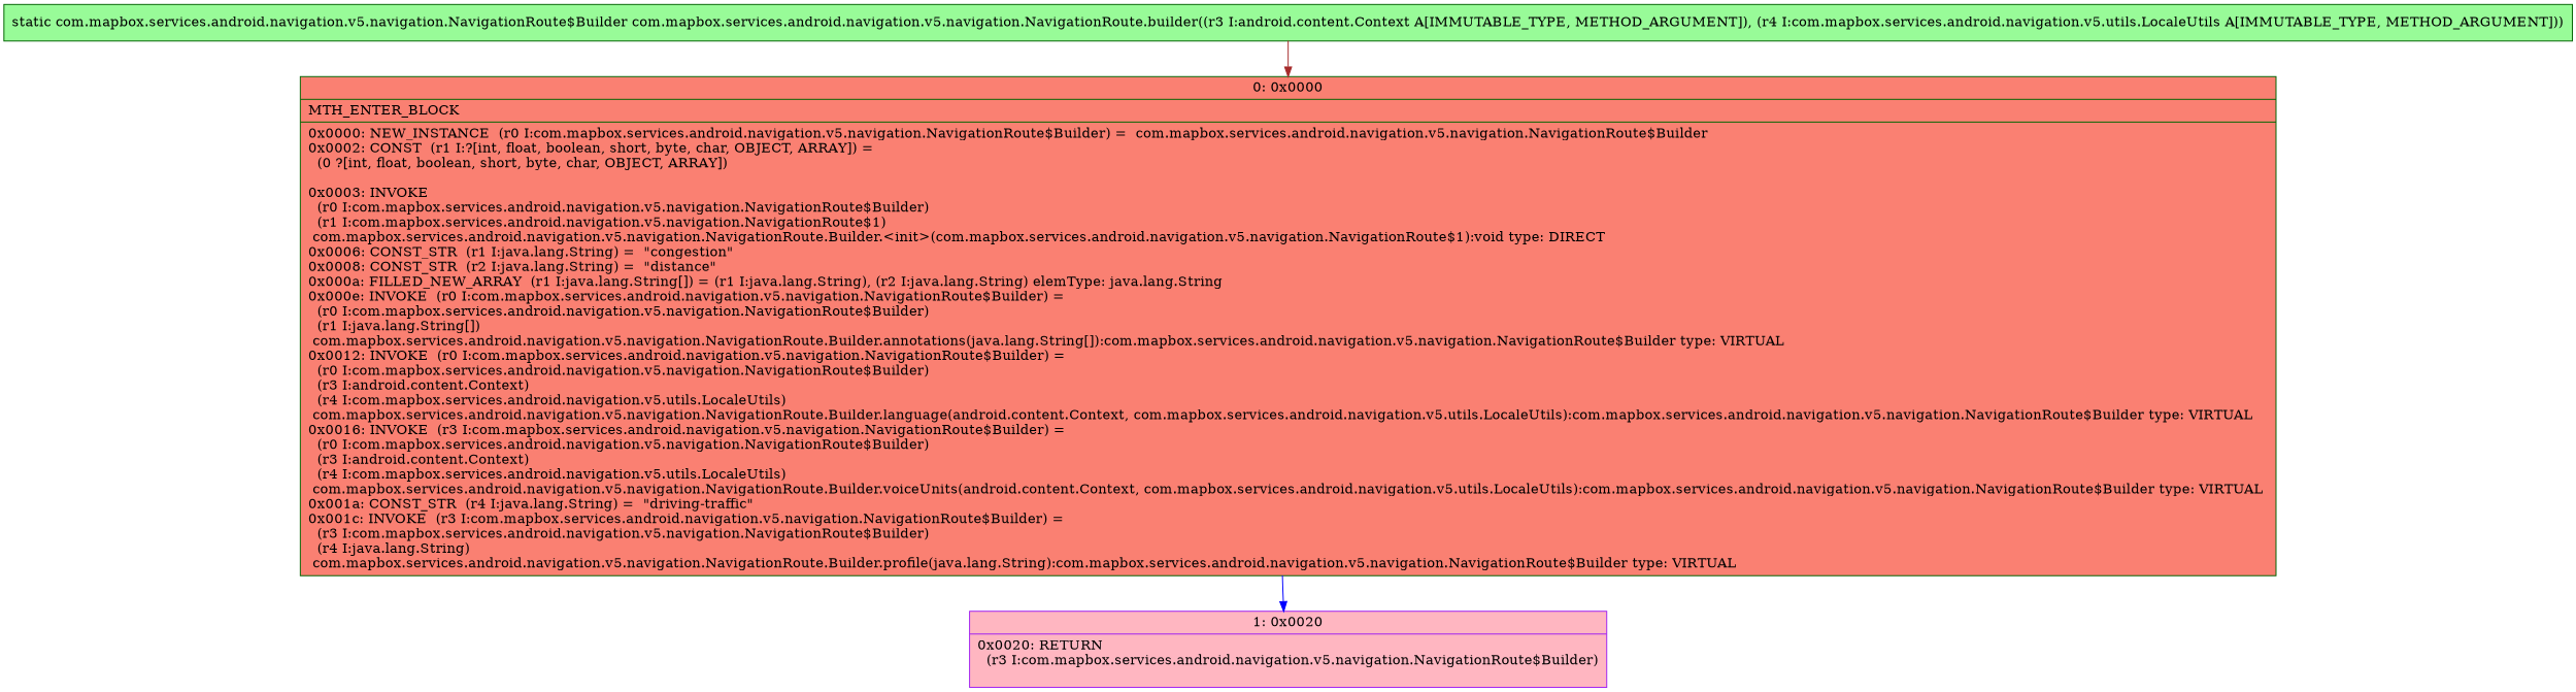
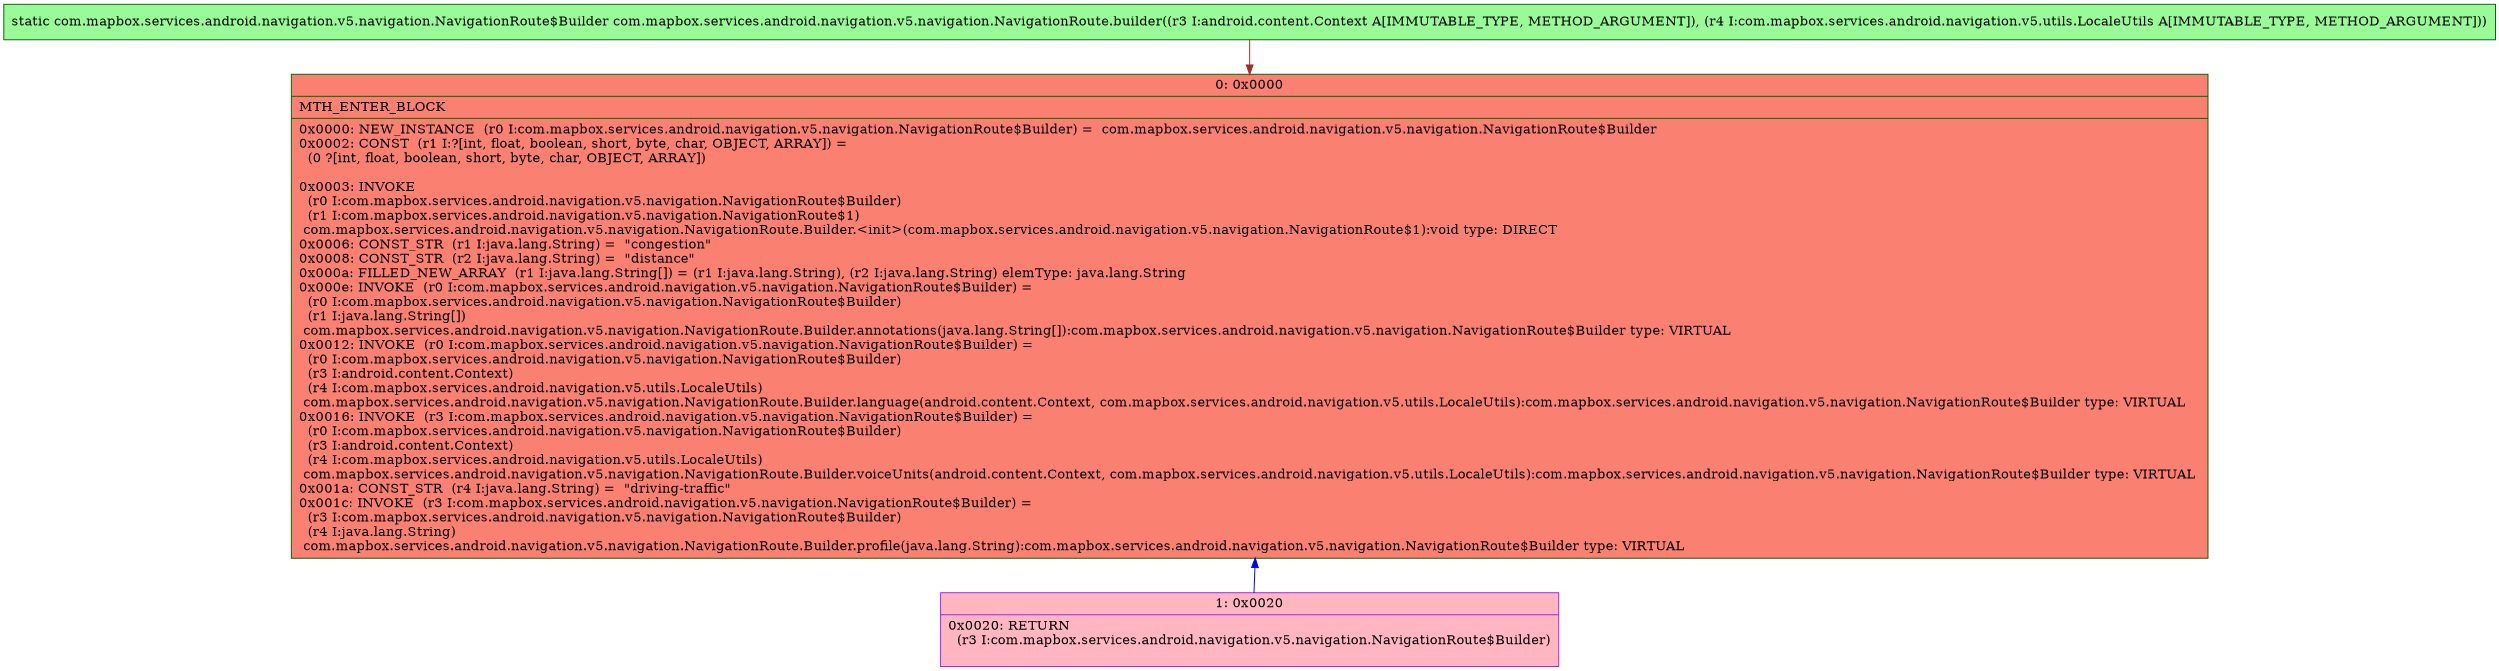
  digraph {
    node [shape=record style=filled color=darkgreen]
    n1 [label="{0\:\ 0x0000|MTH_ENTER_BLOCK\l|0x0000: NEW_INSTANCE  (r0 I:com.mapbox.services.android.navigation.v5.navigation.NavigationRoute$Builder) =  com.mapbox.services.android.navigation.v5.navigation.NavigationRoute$Builder \l0x0002: CONST  (r1 I:?[int, float, boolean, short, byte, char, OBJECT, ARRAY]) = \l  (0 ?[int, float, boolean, short, byte, char, OBJECT, ARRAY])\l \l0x0003: INVOKE  \l  (r0 I:com.mapbox.services.android.navigation.v5.navigation.NavigationRoute$Builder)\l  (r1 I:com.mapbox.services.android.navigation.v5.navigation.NavigationRoute$1)\l com.mapbox.services.android.navigation.v5.navigation.NavigationRoute.Builder.\<init\>(com.mapbox.services.android.navigation.v5.navigation.NavigationRoute$1):void type: DIRECT \l0x0006: CONST_STR  (r1 I:java.lang.String) =  \"congestion\" \l0x0008: CONST_STR  (r2 I:java.lang.String) =  \"distance\" \l0x000a: FILLED_NEW_ARRAY  (r1 I:java.lang.String[]) = (r1 I:java.lang.String), (r2 I:java.lang.String) elemType: java.lang.String \l0x000e: INVOKE  (r0 I:com.mapbox.services.android.navigation.v5.navigation.NavigationRoute$Builder) = \l  (r0 I:com.mapbox.services.android.navigation.v5.navigation.NavigationRoute$Builder)\l  (r1 I:java.lang.String[])\l com.mapbox.services.android.navigation.v5.navigation.NavigationRoute.Builder.annotations(java.lang.String[]):com.mapbox.services.android.navigation.v5.navigation.NavigationRoute$Builder type: VIRTUAL \l0x0012: INVOKE  (r0 I:com.mapbox.services.android.navigation.v5.navigation.NavigationRoute$Builder) = \l  (r0 I:com.mapbox.services.android.navigation.v5.navigation.NavigationRoute$Builder)\l  (r3 I:android.content.Context)\l  (r4 I:com.mapbox.services.android.navigation.v5.utils.LocaleUtils)\l com.mapbox.services.android.navigation.v5.navigation.NavigationRoute.Builder.language(android.content.Context, com.mapbox.services.android.navigation.v5.utils.LocaleUtils):com.mapbox.services.android.navigation.v5.navigation.NavigationRoute$Builder type: VIRTUAL \l0x0016: INVOKE  (r3 I:com.mapbox.services.android.navigation.v5.navigation.NavigationRoute$Builder) = \l  (r0 I:com.mapbox.services.android.navigation.v5.navigation.NavigationRoute$Builder)\l  (r3 I:android.content.Context)\l  (r4 I:com.mapbox.services.android.navigation.v5.utils.LocaleUtils)\l com.mapbox.services.android.navigation.v5.navigation.NavigationRoute.Builder.voiceUnits(android.content.Context, com.mapbox.services.android.navigation.v5.utils.LocaleUtils):com.mapbox.services.android.navigation.v5.navigation.NavigationRoute$Builder type: VIRTUAL \l0x001a: CONST_STR  (r4 I:java.lang.String) =  \"driving\-traffic\" \l0x001c: INVOKE  (r3 I:com.mapbox.services.android.navigation.v5.navigation.NavigationRoute$Builder) = \l  (r3 I:com.mapbox.services.android.navigation.v5.navigation.NavigationRoute$Builder)\l  (r4 I:java.lang.String)\l com.mapbox.services.android.navigation.v5.navigation.NavigationRoute.Builder.profile(java.lang.String):com.mapbox.services.android.navigation.v5.navigation.NavigationRoute$Builder type: VIRTUAL \l}" fillcolor=salmon]
    n2 [label="{1\:\ 0x0020|0x0020: RETURN  \l  (r3 I:com.mapbox.services.android.navigation.v5.navigation.NavigationRoute$Builder)\l \l}" fillcolor=lightpink color=purple]
    n3 [label="{static com.mapbox.services.android.navigation.v5.navigation.NavigationRoute$Builder com.mapbox.services.android.navigation.v5.navigation.NavigationRoute.builder((r3 I:android.content.Context A[IMMUTABLE_TYPE, METHOD_ARGUMENT]), (r4 I:com.mapbox.services.android.navigation.v5.utils.LocaleUtils A[IMMUTABLE_TYPE, METHOD_ARGUMENT])) }" fillcolor=palegreen]
-   n1 -> n2 [color=blue]
+   n2 -> n1 [color=blue]
    n3 -> n1 [color=brown]
  }
